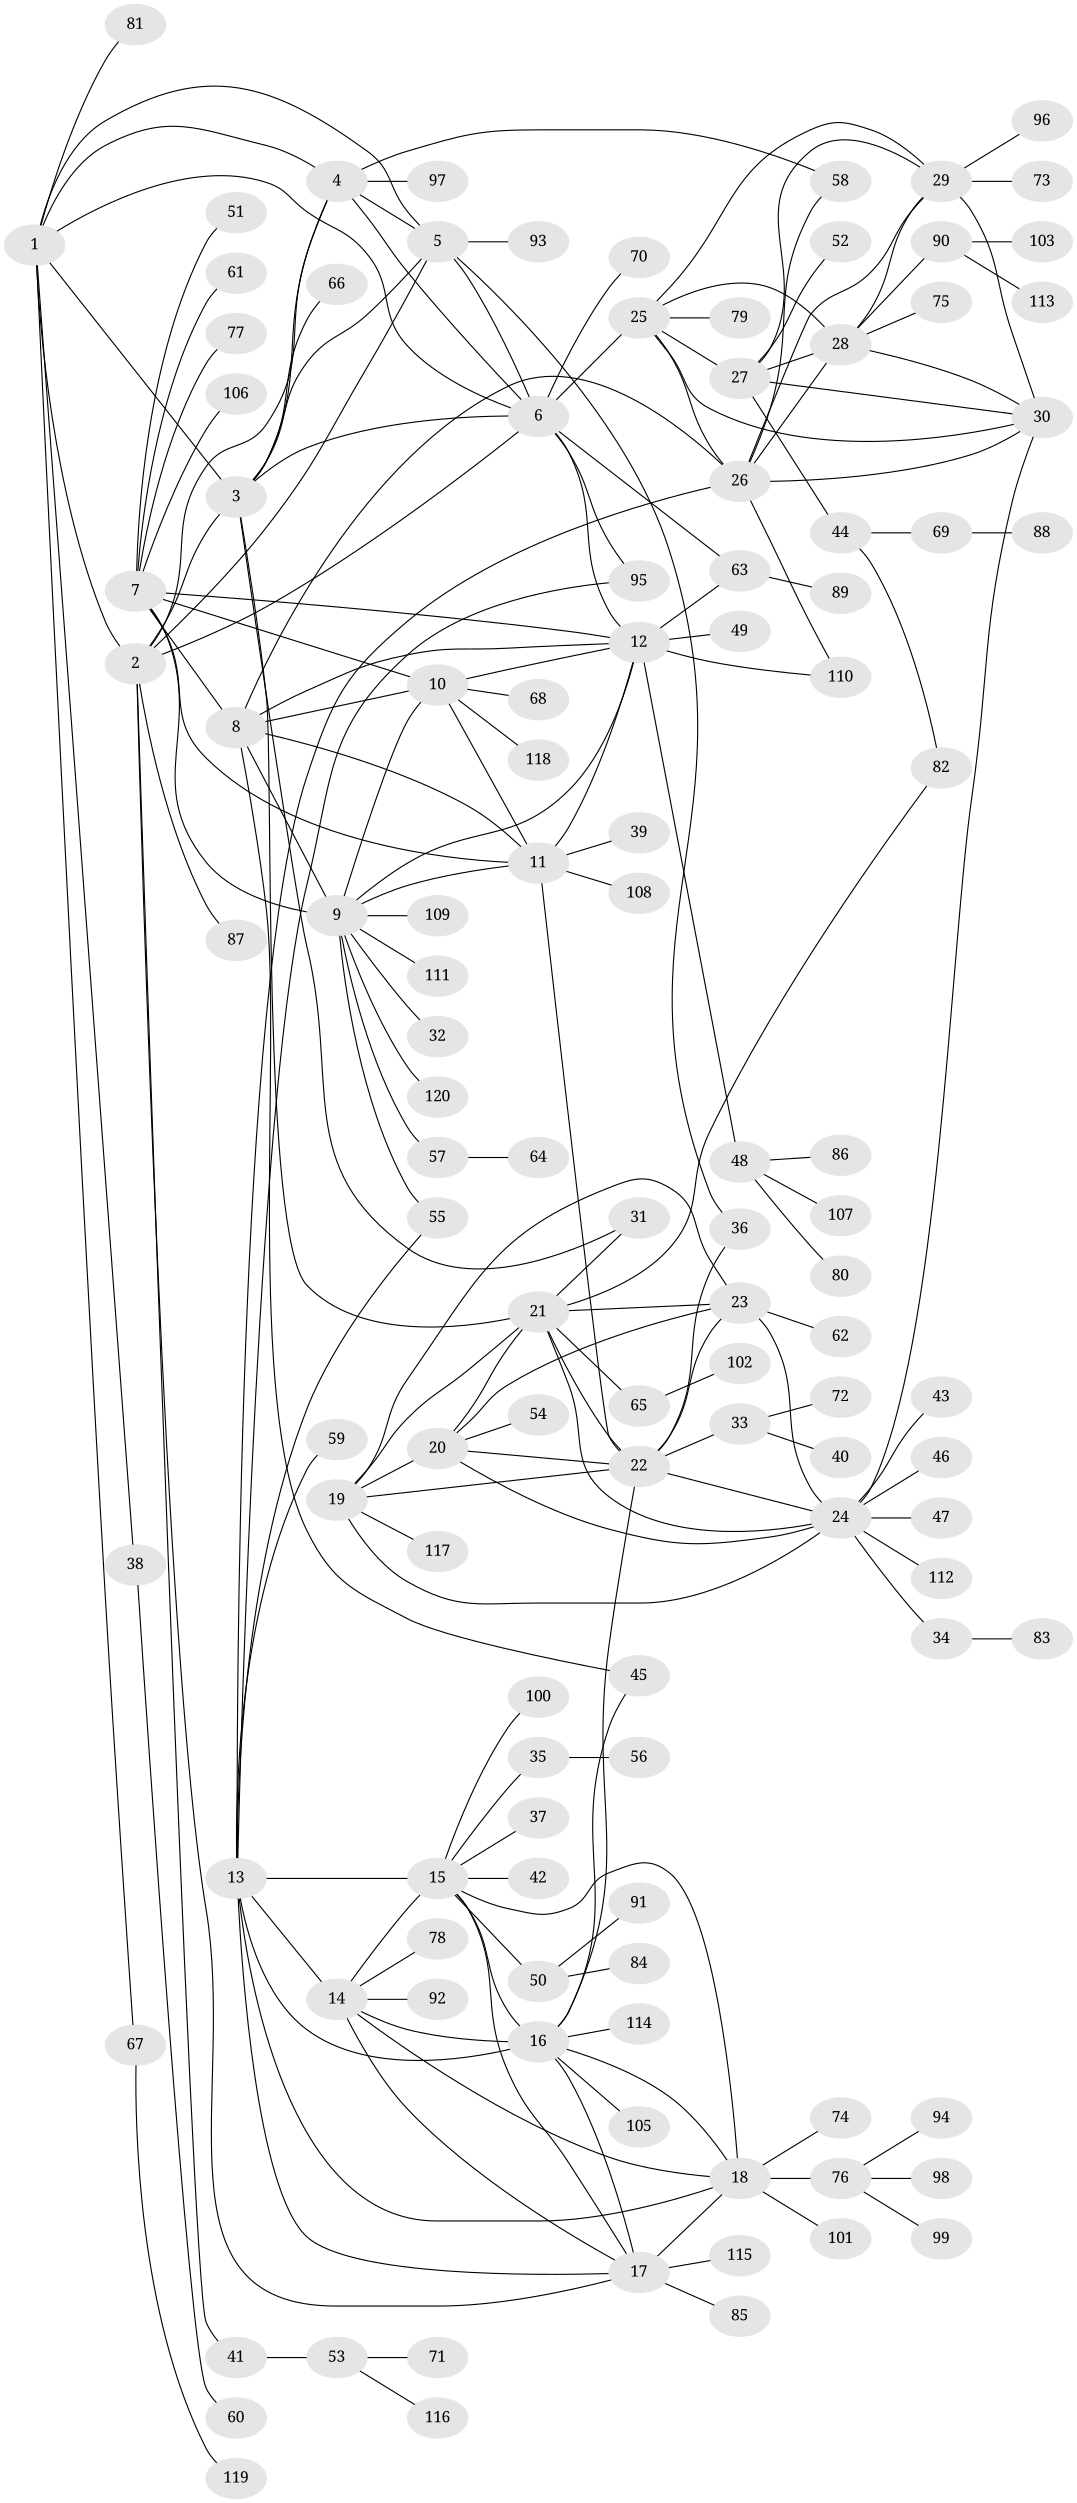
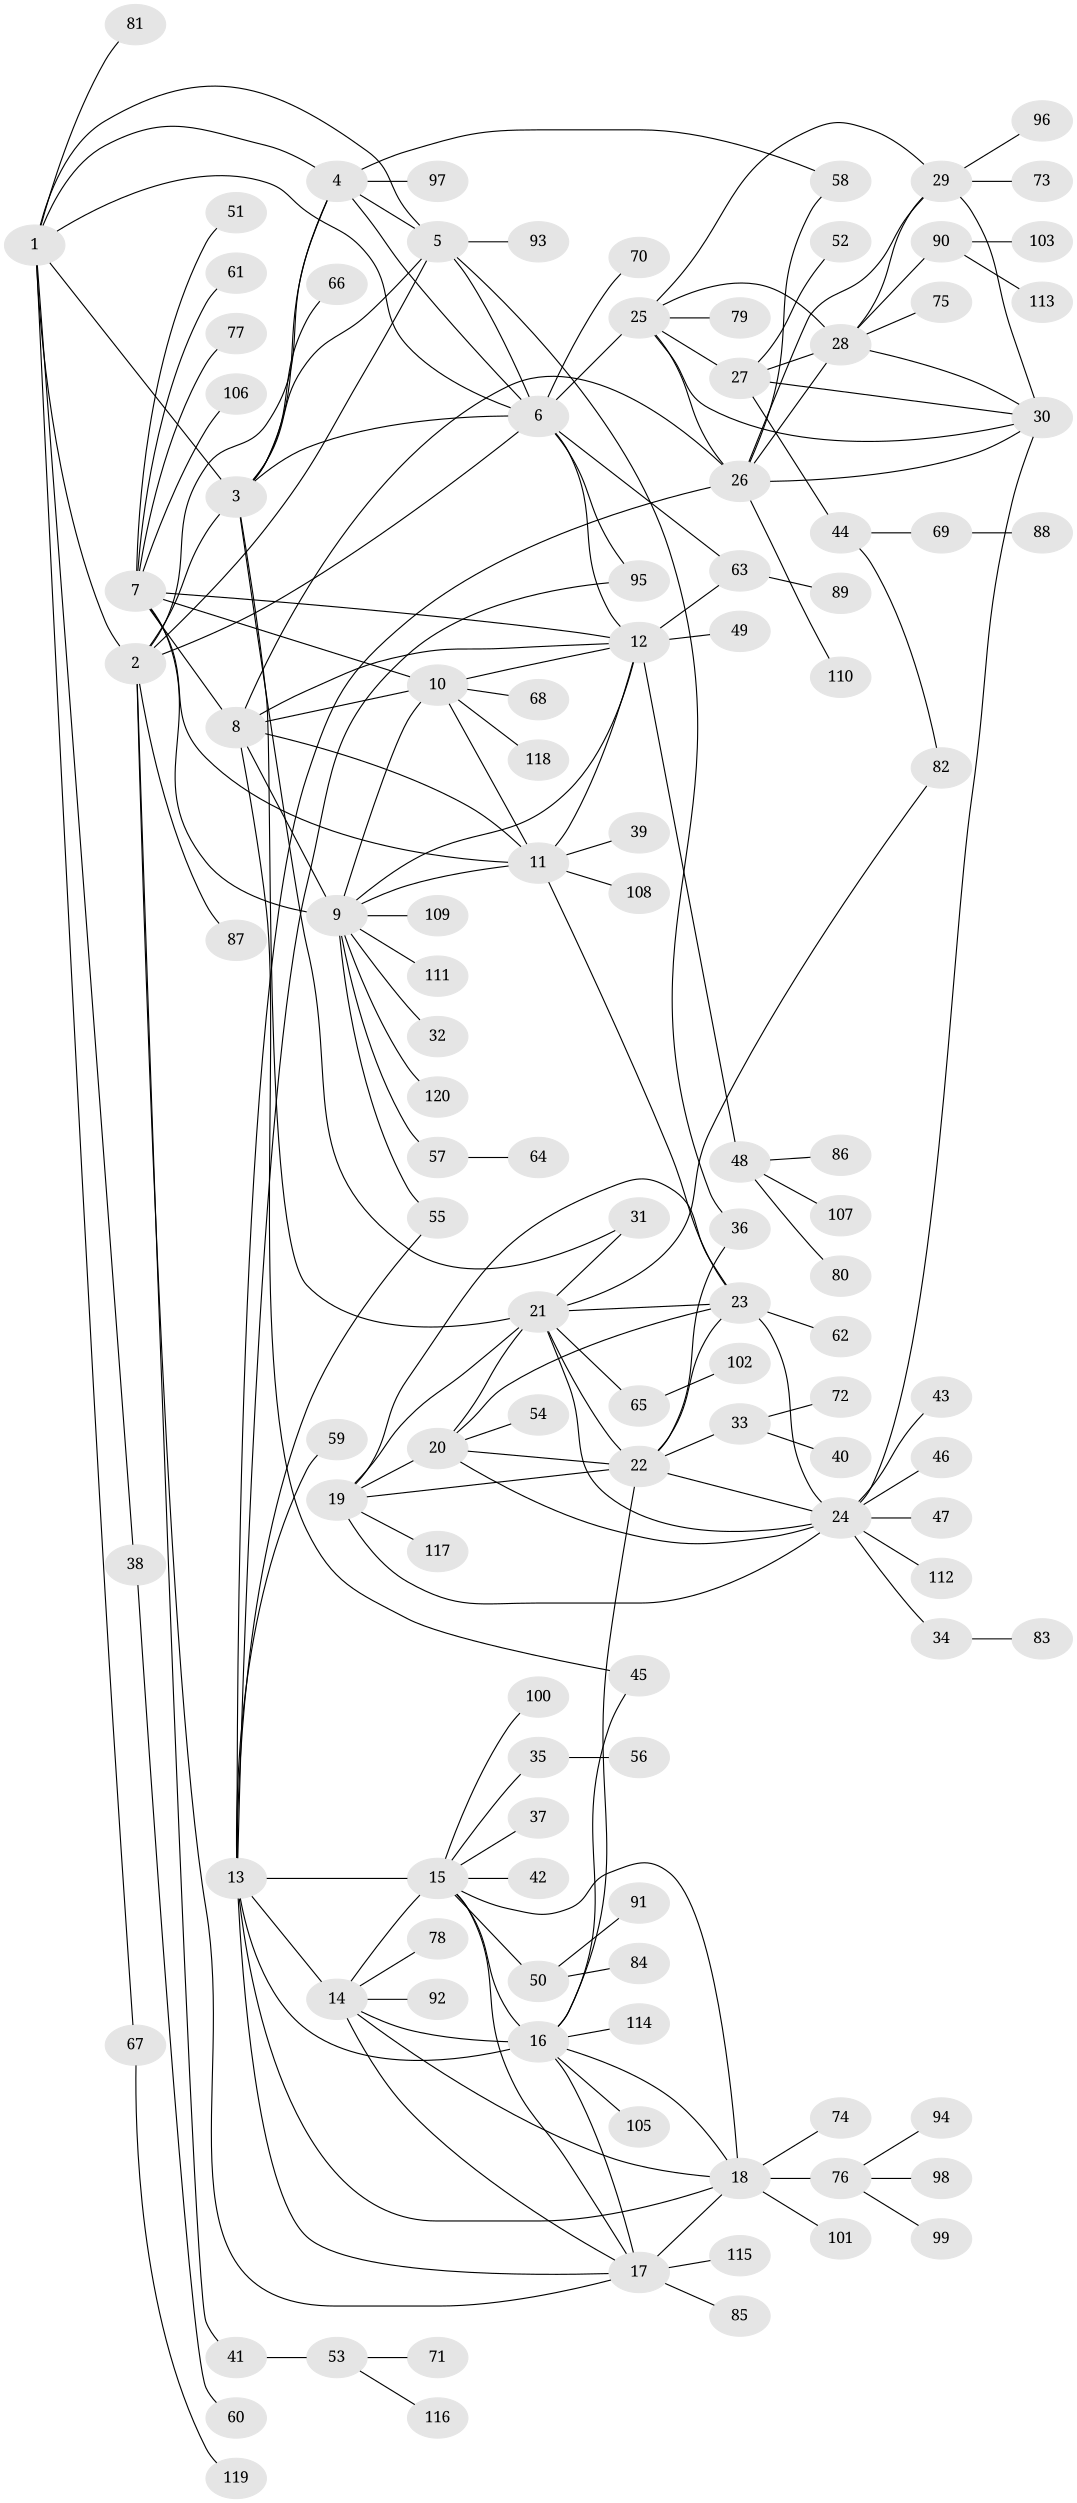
  graph {
    fontname="Noto Serif"
    rankdir=LR
    node [color=gray90 fontname="Noto Serif" style=filled]
    edge [fontname="Noto Serif"]
    1
    2
    3
    4
    5
    6
    38
    67
    81
    17
    41
    87
    21
    31
    66
    58
    97
    36
    93
    12
    25
    63
    70
    95
    60
    119
    18
    85
    115
    53
    22
    23
    24
    65
    82
    48
    49
    110
    26
    30
    27
    28
    29
    79
    89
    7
    8
    9
    10
    11
    51
    61
    77
    106
    45
    32
    57
    109
    111
    120
    55
    68
    118
    39
    108
    13
    14
    15
    16
    59
    64
    33
    80
    86
    107
    78
    92
    35
    37
    42
    50
    100
    105
    114
    74
    76
    101
    56
    84
    91
    94
    98
    99
    19
    20
    117
    54
    62
    34
    43
    46
    47
    112
    102
    40
    72
    83
    44
    52
    75
    90
    73
    96
    69
    103
    113
    71
    116
    88
    1 -- 2
    1 -- 3
    1 -- 4
    1 -- 5
    1 -- 6
    1 -- 38
    1 -- 67
    1 -- 81
    2 -- 3
    2 -- 4
    2 -- 5
    2 -- 6
    2 -- 17
    2 -- 41
    2 -- 87
    3 -- 4
    3 -- 5
    3 -- 6
    3 -- 21
    3 -- 31
    3 -- 66
    4 -- 5
    4 -- 6
    4 -- 58
    4 -- 97
    5 -- 6
    5 -- 36
    5 -- 93
    6 -- 12
    6 -- 25
    6 -- 63
    6 -- 70
    6 -- 95
    38 -- 60
    67 -- 119
    17 -- 18
    17 -- 85
    17 -- 115
    41 -- 53
    21 -- 31
    21 -- 22
    21 -- 23
    21 -- 24
    21 -- 65
    21 -- 82
    12 -- 63
    12 -- 48
    12 -- 49
-   12 -- 110
    25 -- 26
    25 -- 30
    25 -- 27
    25 -- 28
    25 -- 29
    25 -- 79
    63 -- 89
    18 -- 74
    18 -- 76
    18 -- 101
    53 -- 71
    53 -- 116
    22 -- 36
    22 -- 23
    22 -- 24
    22 -- 33
    23 -- 24
    23 -- 62
    24 -- 30
    24 -- 34
    24 -- 43
    24 -- 46
    24 -- 47
    24 -- 112
    65 -- 102
    48 -- 80
    48 -- 86
    48 -- 107
    26 -- 58
    26 -- 110
    26 -- 30
    26 -- 28
    26 -- 29
    27 -- 30
    27 -- 28
-   27 -- 29
    27 -- 44
    27 -- 52
    28 -- 30
    28 -- 29
    28 -- 75
    28 -- 90
    29 -- 30
    29 -- 73
    29 -- 96
    7 -- 12
    7 -- 8
    7 -- 9
    7 -- 10
    7 -- 11
    7 -- 51
    7 -- 61
    7 -- 77
    7 -- 106
    8 -- 12
    8 -- 26
    8 -- 9
    8 -- 10
    8 -- 11
    8 -- 45
    9 -- 12
    9 -- 10
    9 -- 11
    9 -- 32
    9 -- 57
    9 -- 109
    9 -- 111
    9 -- 120
    9 -- 55
    10 -- 12
    10 -- 11
    10 -- 68
    10 -- 118
    11 -- 12
-   11 -- 22
+   11 -- 23
    11 -- 39
    11 -- 108
    57 -- 64
    13 -- 17
    13 -- 95
    13 -- 18
    13 -- 26
    13 -- 55
    13 -- 14
    13 -- 15
    13 -- 16
    13 -- 59
    14 -- 17
    14 -- 18
    14 -- 15
    14 -- 16
    14 -- 78
    14 -- 92
    15 -- 17
    15 -- 18
    15 -- 16
    15 -- 35
    15 -- 37
    15 -- 42
    15 -- 50
    15 -- 100
    16 -- 17
    16 -- 18
    16 -- 22
    16 -- 45
    16 -- 105
    16 -- 114
    33 -- 40
    33 -- 72
    35 -- 56
    50 -- 84
    50 -- 91
    76 -- 94
    76 -- 98
    76 -- 99
    19 -- 21
    19 -- 22
    19 -- 23
    19 -- 24
    19 -- 20
    19 -- 117
    20 -- 21
    20 -- 22
    20 -- 23
    20 -- 24
    20 -- 54
    34 -- 83
    44 -- 82
    44 -- 69
    90 -- 103
    90 -- 113
    69 -- 88
  }
